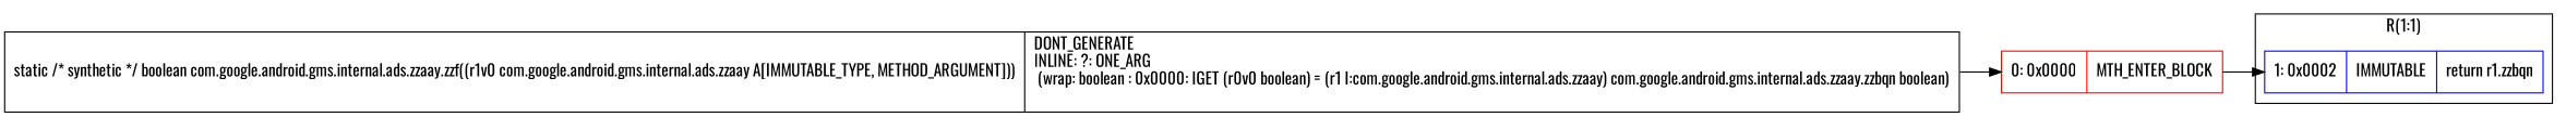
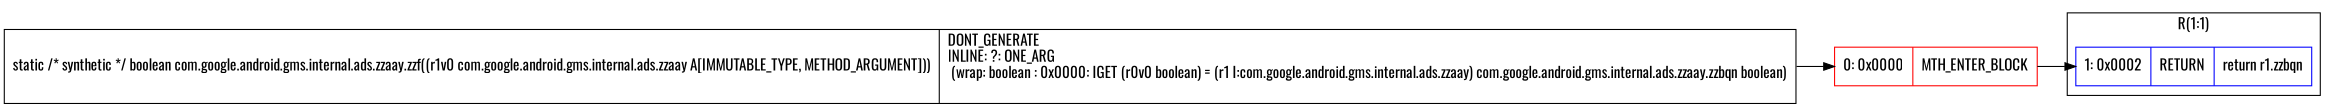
  digraph {
    rankdir=LR
    fontname=Oswald
    node [shape=record fontname=Oswald]
    edge [fontname=Oswald]
-   n1 [color=blue label="{1\:\ 0x0002|IMMUTABLE\l|return r1.zzbqn\l}"]
+   n1 [color=blue label="{1\:\ 0x0002|RETURN\l|return r1.zzbqn\l}"]
    n2 [color=red label="{0\:\ 0x0000|MTH_ENTER_BLOCK\l}"]
    n3 [label="{static \/* synthetic *\/ boolean com.google.android.gms.internal.ads.zzaay.zzf((r1v0 com.google.android.gms.internal.ads.zzaay A[IMMUTABLE_TYPE, METHOD_ARGUMENT]))  | DONT_GENERATE\lINLINE: ?: ONE_ARG  \l  (wrap: boolean : 0x0000: IGET  (r0v0 boolean) = (r1 I:com.google.android.gms.internal.ads.zzaay) com.google.android.gms.internal.ads.zzaay.zzbqn boolean)\l\l}"]
    subgraph cluster_1 {
      label="R(1:1)"
      n1
    }
    n2 -> n1
    n3 -> n2
  }
